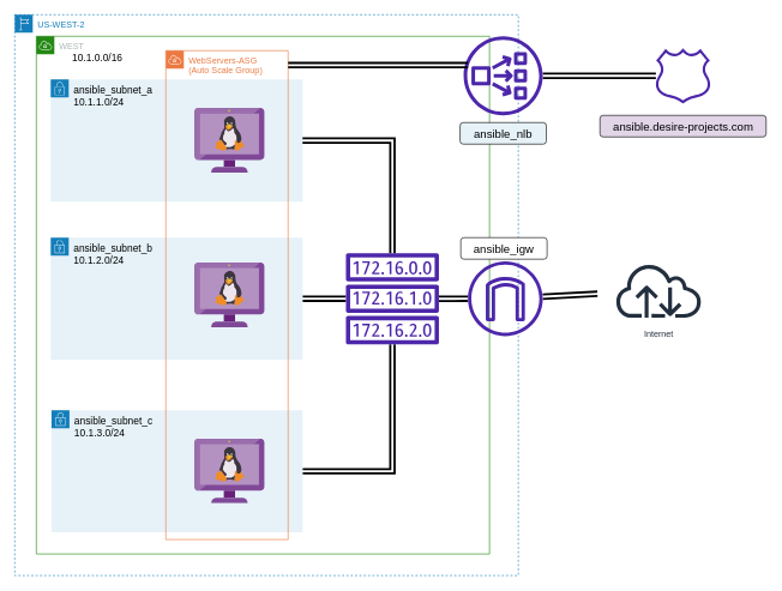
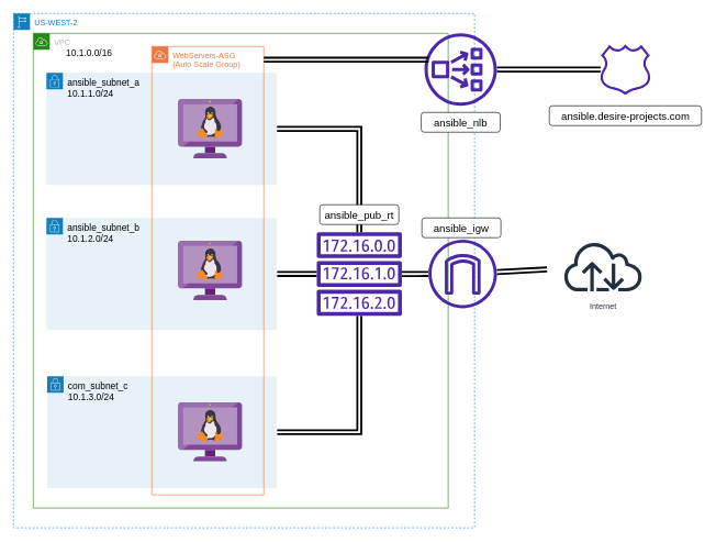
  <mxCell id="0" />
  <mxCell id="1" parent="0" />
  <mxCell id="2" value="" style="group" vertex="1" connectable="0" parent="1"><mxGeometry x="20" y="20" width="1010" height="780" as="geometry" /></mxCell>
- <mxCell id="3" value="WEST" style="points=[[0,0],[0.25,0],[0.5,0],[0.75,0],[1,0],[1,0.25],[1,0.5],[1,0.75],[1,1],[0.75,1],[0.5,1],[0.25,1],[0,1],[0,0.75],[0,0.5],[0,0.25]];outlineConnect=0;gradientColor=none;html=1;whiteSpace=wrap;fontSize=12;fontStyle=0;container=1;pointerEvents=0;collapsible=0;recursiveResize=0;shape=mxgraph.aws4.group;grIcon=mxgraph.aws4.group_vpc;strokeColor=#248814;fillColor=none;verticalAlign=top;align=left;spacingLeft=30;fontColor=#AAB7B8;dashed=0;" vertex="1" parent="2"><mxGeometry x="30" y="30" width="630" height="720" as="geometry" /></mxCell>
+ <mxCell id="3" value="VPC" style="points=[[0,0],[0.25,0],[0.5,0],[0.75,0],[1,0],[1,0.25],[1,0.5],[1,0.75],[1,1],[0.75,1],[0.5,1],[0.25,1],[0,1],[0,0.75],[0,0.5],[0,0.25]];outlineConnect=0;gradientColor=none;html=1;whiteSpace=wrap;fontSize=12;fontStyle=0;container=1;pointerEvents=0;collapsible=0;recursiveResize=0;shape=mxgraph.aws4.group;grIcon=mxgraph.aws4.group_vpc;strokeColor=#248814;fillColor=none;verticalAlign=top;align=left;spacingLeft=30;fontColor=#AAB7B8;dashed=0;" vertex="1" parent="2"><mxGeometry x="30" y="30" width="630" height="720" as="geometry" /></mxCell>
  <mxCell id="4" value="US-WEST-2" style="points=[[0,0],[0.25,0],[0.5,0],[0.75,0],[1,0],[1,0.25],[1,0.5],[1,0.75],[1,1],[0.75,1],[0.5,1],[0.25,1],[0,1],[0,0.75],[0,0.5],[0,0.25]];outlineConnect=0;gradientColor=none;html=1;whiteSpace=wrap;fontSize=12;fontStyle=0;container=1;pointerEvents=0;collapsible=0;recursiveResize=0;shape=mxgraph.aws4.group;grIcon=mxgraph.aws4.group_region;strokeColor=#147EBA;fillColor=none;verticalAlign=top;align=left;spacingLeft=30;fontColor=#147EBA;dashed=1;" vertex="1" parent="2"><mxGeometry width="700" height="780" as="geometry" /></mxCell>
  <mxCell id="5" value="&lt;div&gt;&lt;font style=&quot;font-size: 14px;&quot; color=&quot;#000000&quot;&gt;ansible_subnet_a&lt;/font&gt;&lt;/div&gt;&lt;div&gt;&lt;font style=&quot;font-size: 14px;&quot; color=&quot;#000000&quot;&gt;10.1.1.0/24&lt;/font&gt;&lt;/div&gt;" style="points=[[0,0],[0.25,0],[0.5,0],[0.75,0],[1,0],[1,0.25],[1,0.5],[1,0.75],[1,1],[0.75,1],[0.5,1],[0.25,1],[0,1],[0,0.75],[0,0.5],[0,0.25]];outlineConnect=0;gradientColor=none;html=1;whiteSpace=wrap;fontSize=12;fontStyle=0;container=1;pointerEvents=0;collapsible=0;recursiveResize=0;shape=mxgraph.aws4.group;grIcon=mxgraph.aws4.group_security_group;grStroke=0;strokeColor=#147EBA;fillColor=#E6F2F8;verticalAlign=top;align=left;spacingLeft=30;fontColor=#147EBA;dashed=0;" vertex="1" parent="4"><mxGeometry x="50" y="90" width="350" height="170" as="geometry" /></mxCell>
  <mxCell id="6" value="&lt;font style=&quot;font-size: 14px;&quot;&gt;10.1.0.0/16&lt;/font&gt;" style="text;strokeColor=none;align=center;fillColor=none;html=1;verticalAlign=middle;whiteSpace=wrap;rounded=0;" vertex="1" parent="4"><mxGeometry x="60" y="45" width="110" height="30" as="geometry" /></mxCell>
  <mxCell id="7" style="edgeStyle=orthogonalEdgeStyle;rounded=0;orthogonalLoop=1;jettySize=auto;html=1;exitX=1;exitY=0.5;exitDx=0;exitDy=0;shape=link;strokeWidth=3;" edge="1" parent="2" source="8" target="12"><mxGeometry relative="1" as="geometry" /></mxCell>
- <mxCell id="8" value="&lt;font color=&quot;#000000&quot; style=&quot;font-size: 14px;&quot;&gt;ansible_subnet_c&lt;br&gt;10.1.3.0/24&lt;/font&gt;&lt;font color=&quot;#000000&quot; style=&quot;font-size: 14px;&quot;&gt;&lt;br&gt;&lt;/font&gt;" style="points=[[0,0],[0.25,0],[0.5,0],[0.75,0],[1,0],[1,0.25],[1,0.5],[1,0.75],[1,1],[0.75,1],[0.5,1],[0.25,1],[0,1],[0,0.75],[0,0.5],[0,0.25]];outlineConnect=0;gradientColor=none;html=1;whiteSpace=wrap;fontSize=12;fontStyle=0;container=1;pointerEvents=0;collapsible=0;recursiveResize=0;shape=mxgraph.aws4.group;grIcon=mxgraph.aws4.group_security_group;grStroke=0;strokeColor=#147EBA;fillColor=#E6F2F8;verticalAlign=top;align=left;spacingLeft=30;fontColor=#147EBA;dashed=0;" vertex="1" parent="2"><mxGeometry x="51" y="550" width="349" height="170" as="geometry" /></mxCell>
+ <mxCell id="8" value="&lt;font color=&quot;#000000&quot; style=&quot;font-size: 14px;&quot;&gt;com_subnet_c&lt;br&gt;10.1.3.0/24&lt;/font&gt;&lt;font color=&quot;#000000&quot; style=&quot;font-size: 14px;&quot;&gt;&lt;br&gt;&lt;/font&gt;" style="points=[[0,0],[0.25,0],[0.5,0],[0.75,0],[1,0],[1,0.25],[1,0.5],[1,0.75],[1,1],[0.75,1],[0.5,1],[0.25,1],[0,1],[0,0.75],[0,0.5],[0,0.25]];outlineConnect=0;gradientColor=none;html=1;whiteSpace=wrap;fontSize=12;fontStyle=0;container=1;pointerEvents=0;collapsible=0;recursiveResize=0;shape=mxgraph.aws4.group;grIcon=mxgraph.aws4.group_security_group;grStroke=0;strokeColor=#147EBA;fillColor=#E6F2F8;verticalAlign=top;align=left;spacingLeft=30;fontColor=#147EBA;dashed=0;" vertex="1" parent="2"><mxGeometry x="51" y="550" width="349" height="170" as="geometry" /></mxCell>
  <mxCell id="9" style="rounded=0;orthogonalLoop=1;jettySize=auto;html=1;exitX=1;exitY=0.5;exitDx=0;exitDy=0;strokeWidth=3;strokeColor=default;shape=link;" edge="1" parent="2" source="10" target="12"><mxGeometry relative="1" as="geometry" /></mxCell>
  <mxCell id="10" value="&lt;font color=&quot;#000000&quot; style=&quot;font-size: 14px;&quot;&gt;ansible_subnet_b&lt;br&gt;10.1.2.0/24&lt;/font&gt;&lt;font style=&quot;font-size: 14px;&quot; color=&quot;#000000&quot;&gt;&lt;br&gt;&lt;/font&gt;" style="points=[[0,0],[0.25,0],[0.5,0],[0.75,0],[1,0],[1,0.25],[1,0.5],[1,0.75],[1,1],[0.75,1],[0.5,1],[0.25,1],[0,1],[0,0.75],[0,0.5],[0,0.25]];outlineConnect=0;gradientColor=none;html=1;whiteSpace=wrap;fontSize=12;fontStyle=0;container=1;pointerEvents=0;collapsible=0;recursiveResize=0;shape=mxgraph.aws4.group;grIcon=mxgraph.aws4.group_security_group;grStroke=0;strokeColor=#147EBA;fillColor=#E6F2F8;verticalAlign=top;align=left;spacingLeft=30;fontColor=#147EBA;dashed=0;" vertex="1" parent="2"><mxGeometry x="50" y="310" width="350" height="170" as="geometry" /></mxCell>
  <mxCell id="11" style="edgeStyle=orthogonalEdgeStyle;rounded=0;orthogonalLoop=1;jettySize=auto;html=1;strokeWidth=3;shape=link;" edge="1" parent="2" source="12" target="14"><mxGeometry relative="1" as="geometry" /></mxCell>
  <mxCell id="12" value="" style="sketch=0;outlineConnect=0;fontColor=#232F3E;gradientColor=none;fillColor=#4D27AA;strokeColor=none;dashed=0;verticalLabelPosition=bottom;verticalAlign=top;align=center;html=1;fontSize=12;fontStyle=0;aspect=fixed;pointerEvents=1;shape=mxgraph.aws4.route_table;" vertex="1" parent="2"><mxGeometry x="460" y="331.67" width="130" height="126.67" as="geometry" /></mxCell>
  <mxCell id="13" style="rounded=0;orthogonalLoop=1;jettySize=auto;html=1;exitX=1;exitY=0.5;exitDx=0;exitDy=0;strokeWidth=3;shape=link;edgeStyle=orthogonalEdgeStyle;" edge="1" parent="2" source="5" target="12"><mxGeometry relative="1" as="geometry" /></mxCell>
  <mxCell id="14" value="" style="sketch=0;outlineConnect=0;fontColor=#232F3E;gradientColor=none;fillColor=#4D27AA;strokeColor=none;dashed=0;verticalLabelPosition=bottom;verticalAlign=top;align=center;html=1;fontSize=12;fontStyle=0;aspect=fixed;pointerEvents=1;shape=mxgraph.aws4.internet_gateway;" vertex="1" parent="2"><mxGeometry x="630" y="343.01" width="103.99" height="103.99" as="geometry" /></mxCell>
  <mxCell id="15" value="Internet" style="sketch=0;outlineConnect=0;fontColor=#232F3E;gradientColor=none;strokeColor=#232F3E;fillColor=#ffffff;dashed=0;verticalLabelPosition=bottom;verticalAlign=top;align=center;html=1;fontSize=12;fontStyle=0;aspect=fixed;shape=mxgraph.aws4.resourceIcon;resIcon=mxgraph.aws4.internet;" vertex="1" parent="2"><mxGeometry x="810" y="336" width="170" height="95" as="geometry" /></mxCell>
  <mxCell id="16" style="rounded=0;orthogonalLoop=1;jettySize=auto;html=1;shape=link;strokeWidth=3;" edge="1" parent="2" source="14" target="15"><mxGeometry relative="1" as="geometry"><mxPoint x="850" y="390" as="targetPoint" /></mxGeometry></mxCell>
  <mxCell id="17" value="&lt;font style=&quot;font-size: 16px;&quot;&gt;ansible_igw&lt;/font&gt;" style="rounded=1;whiteSpace=wrap;html=1;" vertex="1" parent="2"><mxGeometry x="620" y="310" width="120" height="30" as="geometry" /></mxCell>
+ <mxCell id="18" value="&lt;font style=&quot;font-size: 16px;&quot;&gt;ansible_pub_rt&lt;/font&gt;" style="rounded=1;whiteSpace=wrap;html=1;" vertex="1" parent="2"><mxGeometry x="465" y="290" width="120" height="30" as="geometry" /></mxCell>
  <mxCell id="19" value="" style="image;sketch=0;aspect=fixed;html=1;points=[];align=center;fontSize=12;image=img/lib/mscae/VM_Linux_Non_Azure.svg;" vertex="1" parent="2"><mxGeometry x="250" y="130" width="97.83" height="90" as="geometry" /></mxCell>
  <mxCell id="20" value="" style="image;sketch=0;aspect=fixed;html=1;points=[];align=center;fontSize=12;image=img/lib/mscae/VM_Linux_Non_Azure.svg;" vertex="1" parent="2"><mxGeometry x="250" y="590" width="97.83" height="90" as="geometry" /></mxCell>
  <mxCell id="21" value="" style="image;sketch=0;aspect=fixed;html=1;points=[];align=center;fontSize=12;image=img/lib/mscae/VM_Linux_Non_Azure.svg;" vertex="1" parent="2"><mxGeometry x="250" y="345" width="97.83" height="90" as="geometry" /></mxCell>
  <mxCell id="22" value="&lt;font color=&quot;#eb7a42&quot;&gt;WebServers-ASG&lt;br&gt;(Auto Scale Group)&lt;br&gt;&lt;/font&gt;" style="sketch=0;outlineConnect=0;gradientColor=none;html=1;whiteSpace=wrap;fontSize=12;fontStyle=0;shape=mxgraph.aws4.group;grIcon=mxgraph.aws4.group_vpc;strokeColor=#EB7A42;fillColor=none;verticalAlign=top;align=left;spacingLeft=30;fontColor=#879196;dashed=0;" vertex="1" parent="2"><mxGeometry x="210" y="50" width="170" height="680" as="geometry" /></mxCell>
  <mxCell id="23" style="rounded=0;orthogonalLoop=1;jettySize=auto;html=1;strokeWidth=3;shape=link;" edge="1" parent="2" source="24" target="27"><mxGeometry relative="1" as="geometry" /></mxCell>
  <mxCell id="24" value="" style="sketch=0;outlineConnect=0;fontColor=#232F3E;gradientColor=none;fillColor=#4D27AA;strokeColor=none;dashed=0;verticalLabelPosition=bottom;verticalAlign=top;align=center;html=1;fontSize=12;fontStyle=0;aspect=fixed;pointerEvents=1;shape=mxgraph.aws4.network_load_balancer;" vertex="1" parent="2"><mxGeometry x="623.99" y="30" width="110" height="110" as="geometry" /></mxCell>
  <mxCell id="25" value="" style="endArrow=none;html=1;rounded=0;strokeWidth=3;shape=link;" edge="1" parent="2"><mxGeometry width="50" height="50" relative="1" as="geometry"><mxPoint x="380" y="70" as="sourcePoint" /><mxPoint x="630" y="70" as="targetPoint" /></mxGeometry></mxCell>
- <mxCell id="26" value="&lt;font style=&quot;font-size: 16px;&quot;&gt;ansible_nlb&lt;/font&gt;" style="rounded=1;whiteSpace=wrap;html=1;fillColor=#e6f2f8;" vertex="1" parent="2"><mxGeometry x="618.99" y="150" width="120" height="30" as="geometry" /></mxCell>
+ <mxCell id="26" value="&lt;font style=&quot;font-size: 16px;&quot;&gt;ansible_nlb&lt;/font&gt;" style="rounded=1;whiteSpace=wrap;html=1;" vertex="1" parent="2"><mxGeometry x="618.99" y="150" width="120" height="30" as="geometry" /></mxCell>
  <mxCell id="27" value="" style="sketch=0;outlineConnect=0;fontColor=#232F3E;gradientColor=none;fillColor=#4D27AA;strokeColor=none;dashed=0;verticalLabelPosition=bottom;verticalAlign=top;align=center;html=1;fontSize=12;fontStyle=0;aspect=fixed;pointerEvents=1;shape=mxgraph.aws4.hosted_zone;" vertex="1" parent="2"><mxGeometry x="890" y="46.5" width="78" height="77" as="geometry" /></mxCell>
- <mxCell id="28" value="&lt;span style=&quot;font-size: 16px;&quot;&gt;ansible.desire-projects.com&lt;/span&gt;" style="rounded=1;whiteSpace=wrap;html=1;fillColor=#e1d5e7;" vertex="1" parent="2"><mxGeometry x="813.5" y="140" width="231" height="30" as="geometry" /></mxCell>
+ <mxCell id="28" value="&lt;span style=&quot;font-size: 16px;&quot;&gt;ansible.desire-projects.com&lt;/span&gt;" style="rounded=1;whiteSpace=wrap;html=1;" vertex="1" parent="2"><mxGeometry x="813.5" y="140" width="231" height="30" as="geometry" /></mxCell>
